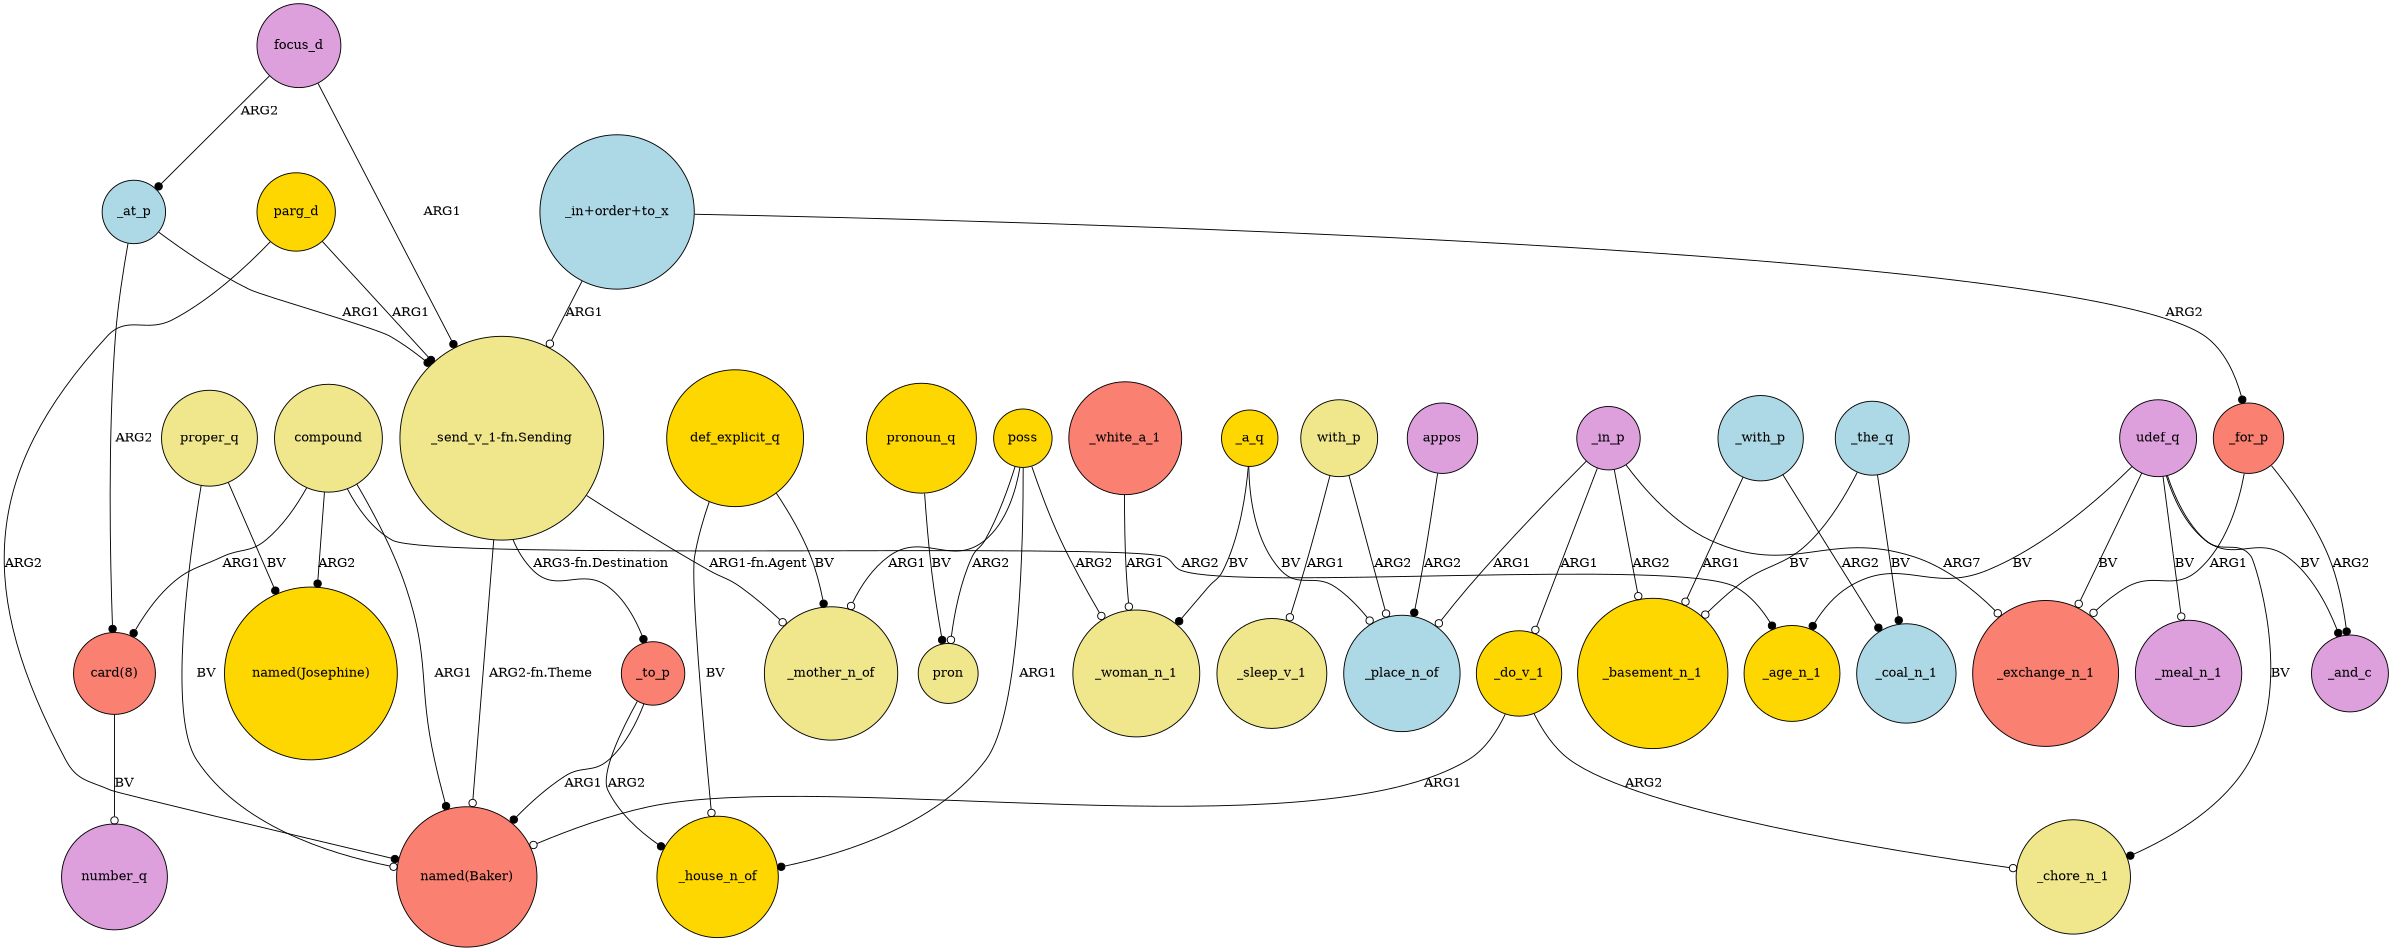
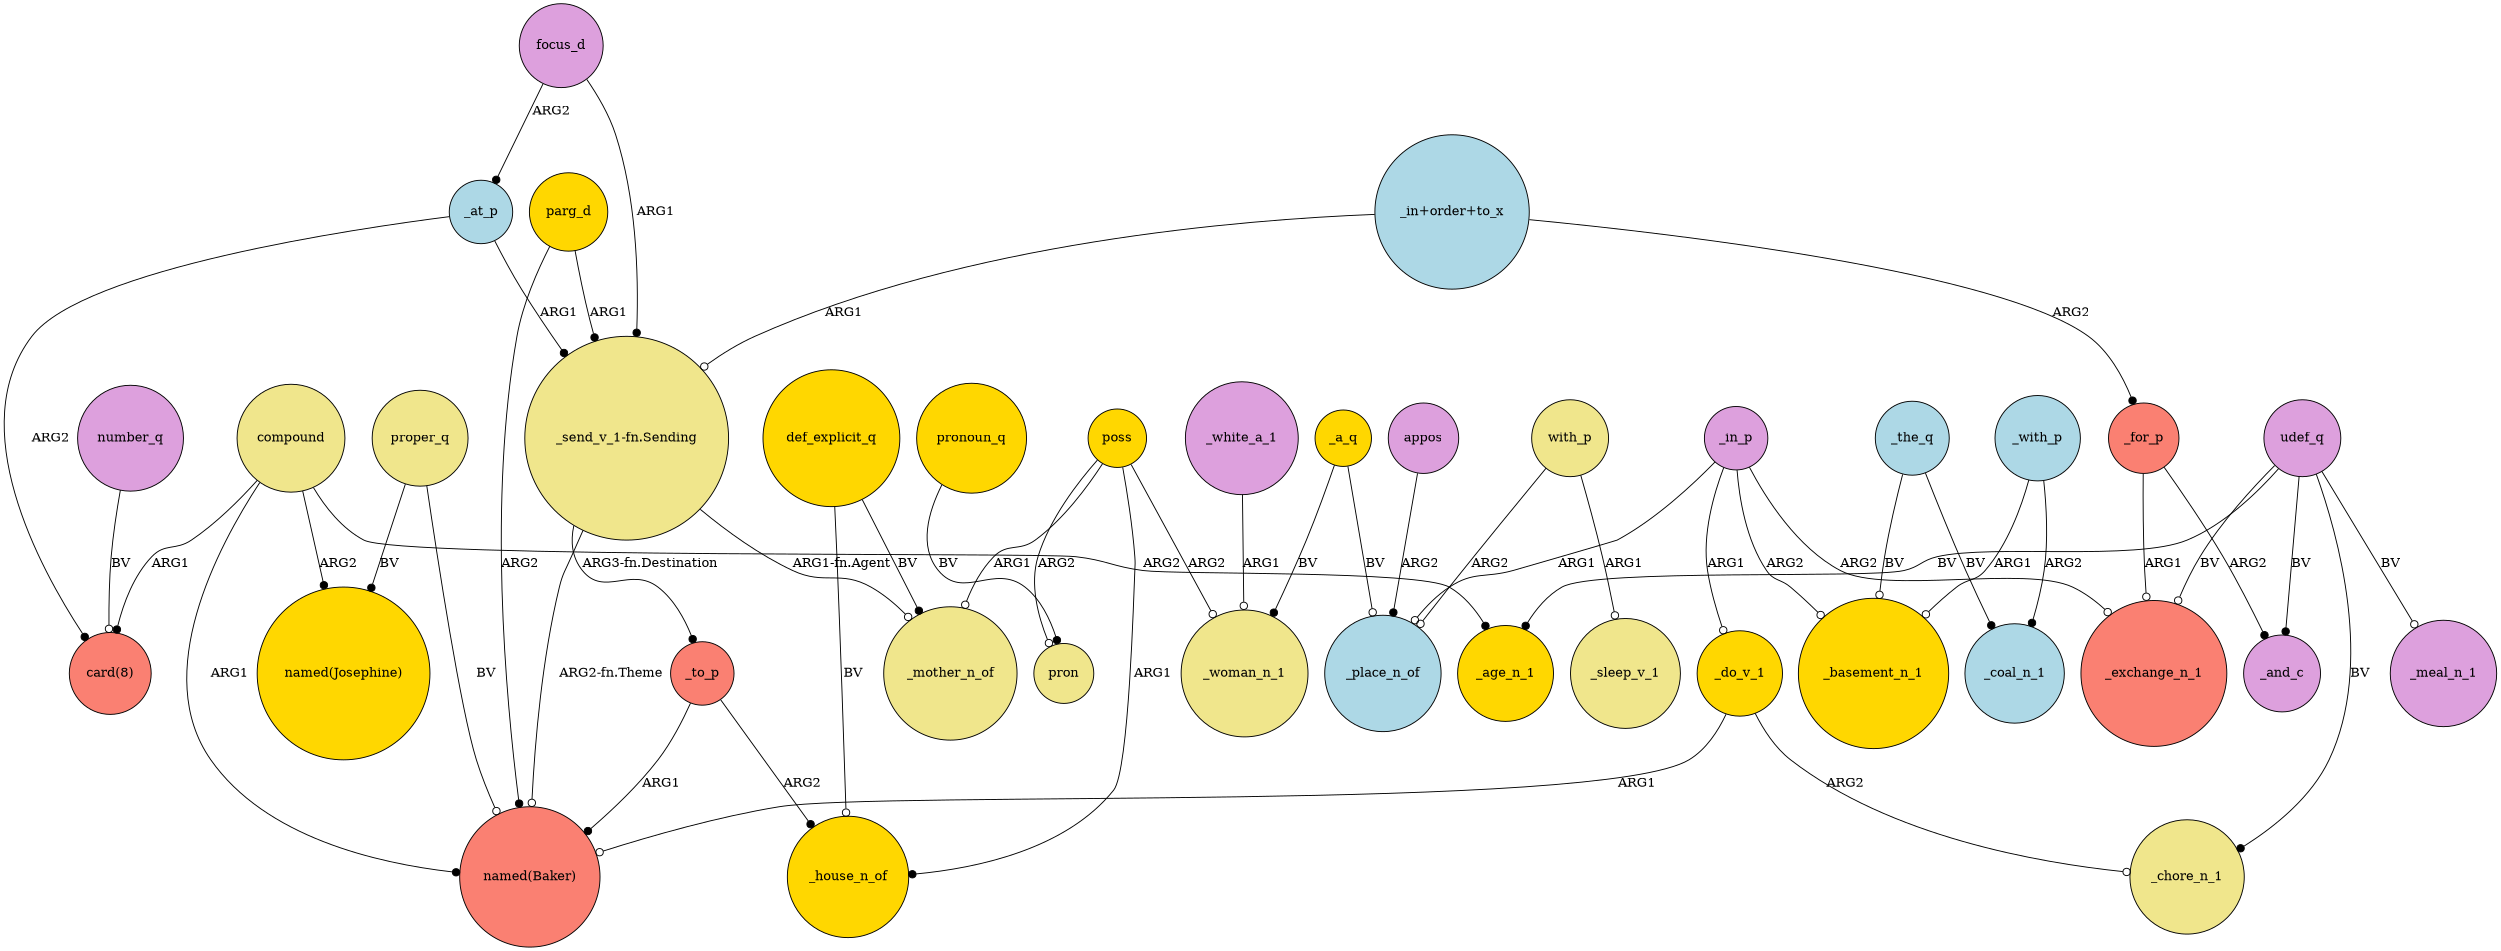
  digraph {
    node [fillcolor=gold shape=circle style=filled]
    edge [arrowhead=dot]
    _at_p [fillcolor=lightblue]
    "card(8)" [fillcolor=salmon]
    "_send_v_1-fn.Sending" [fillcolor=khaki]
    _mother_n_of [fillcolor=khaki]
    _to_p [fillcolor=salmon]
    "named(Baker)" [fillcolor=salmon]
    pron [fillcolor=khaki]
    poss
    _woman_n_1 [fillcolor=khaki]
    _house_n_of
-   _white_a_1 [fillcolor=salmon]
+   _white_a_1 [fillcolor=plum]
    _in_p [fillcolor=plum]
    _basement_n_1
    _place_n_of [fillcolor=lightblue]
    _do_v_1
    _exchange_n_1 [fillcolor=salmon]
    _chore_n_1 [fillcolor=khaki]
    def_explicit_q
    with_p [fillcolor=khaki]
    _sleep_v_1 [fillcolor=khaki]
    appos [fillcolor=plum]
    _for_p [fillcolor=salmon]
    _and_c [fillcolor=plum]
    compound [fillcolor=khaki]
    _age_n_1
    "named(Josephine)"
    focus_d [fillcolor=plum]
    _the_q [fillcolor=lightblue]
    _coal_n_1 [fillcolor=lightblue]
    proper_q [fillcolor=khaki]
    udef_q [fillcolor=plum]
    _meal_n_1 [fillcolor=plum]
    pronoun_q
    _with_p [fillcolor=lightblue]
    number_q [fillcolor=plum]
    parg_d
    _a_q
    "_in+order+to_x" [fillcolor=lightblue]
    _at_p -> "card(8)" [label=ARG2]
    _at_p -> "_send_v_1-fn.Sending" [label=ARG1]
    "_send_v_1-fn.Sending" -> _mother_n_of [arrowhead=odot label="ARG1-fn.Agent"]
    "_send_v_1-fn.Sending" -> _to_p [label="ARG3-fn.Destination"]
    "_send_v_1-fn.Sending" -> "named(Baker)" [arrowhead=odot label="ARG2-fn.Theme"]
    _to_p -> "named(Baker)" [label=ARG1]
    _to_p -> _house_n_of [label=ARG2]
    poss -> _mother_n_of [arrowhead=odot label=ARG1]
    poss -> pron [arrowhead=odot label=ARG2]
    poss -> _woman_n_1 [arrowhead=odot label=ARG2]
    poss -> _house_n_of [label=ARG1]
    _white_a_1 -> _woman_n_1 [arrowhead=odot label=ARG1]
    _in_p -> _basement_n_1 [arrowhead=odot label=ARG2]
    _in_p -> _place_n_of [arrowhead=odot label=ARG1]
    _in_p -> _do_v_1 [arrowhead=odot label=ARG1]
-   _in_p -> _exchange_n_1 [arrowhead=odot label=ARG7]
+   _in_p -> _exchange_n_1 [arrowhead=odot label=ARG2]
    _do_v_1 -> "named(Baker)" [arrowhead=odot label=ARG1]
    _do_v_1 -> _chore_n_1 [arrowhead=odot label=ARG2]
    def_explicit_q -> _mother_n_of [label=BV]
    def_explicit_q -> _house_n_of [arrowhead=odot label=BV]
    with_p -> _place_n_of [arrowhead=odot label=ARG2]
    with_p -> _sleep_v_1 [arrowhead=odot label=ARG1]
    appos -> _place_n_of [label=ARG2]
    _for_p -> _exchange_n_1 [arrowhead=odot label=ARG1]
    _for_p -> _and_c [label=ARG2]
    compound -> "card(8)" [label=ARG1]
    compound -> "named(Baker)" [label=ARG1]
    compound -> _age_n_1 [label=ARG2]
    compound -> "named(Josephine)" [label=ARG2]
    focus_d -> _at_p [label=ARG2]
    focus_d -> "_send_v_1-fn.Sending" [label=ARG1]
    _the_q -> _basement_n_1 [arrowhead=odot label=BV]
    _the_q -> _coal_n_1 [label=BV]
    proper_q -> "named(Baker)" [arrowhead=odot label=BV]
    proper_q -> "named(Josephine)" [label=BV]
    udef_q -> _exchange_n_1 [arrowhead=odot label=BV]
    udef_q -> _chore_n_1 [label=BV]
    udef_q -> _and_c [label=BV]
    udef_q -> _age_n_1 [label=BV]
    udef_q -> _meal_n_1 [arrowhead=odot label=BV]
    pronoun_q -> pron [label=BV]
    _with_p -> _basement_n_1 [arrowhead=odot label=ARG1]
    _with_p -> _coal_n_1 [label=ARG2]
-   "card(8)" -> number_q [arrowhead=odot label=BV]
+   number_q -> "card(8)" [arrowhead=odot label=BV]
    parg_d -> "_send_v_1-fn.Sending" [label=ARG1]
    parg_d -> "named(Baker)" [label=ARG2]
    _a_q -> _woman_n_1 [label=BV]
    _a_q -> _place_n_of [arrowhead=odot label=BV]
    "_in+order+to_x" -> "_send_v_1-fn.Sending" [arrowhead=odot label=ARG1]
    "_in+order+to_x" -> _for_p [label=ARG2]
  }
